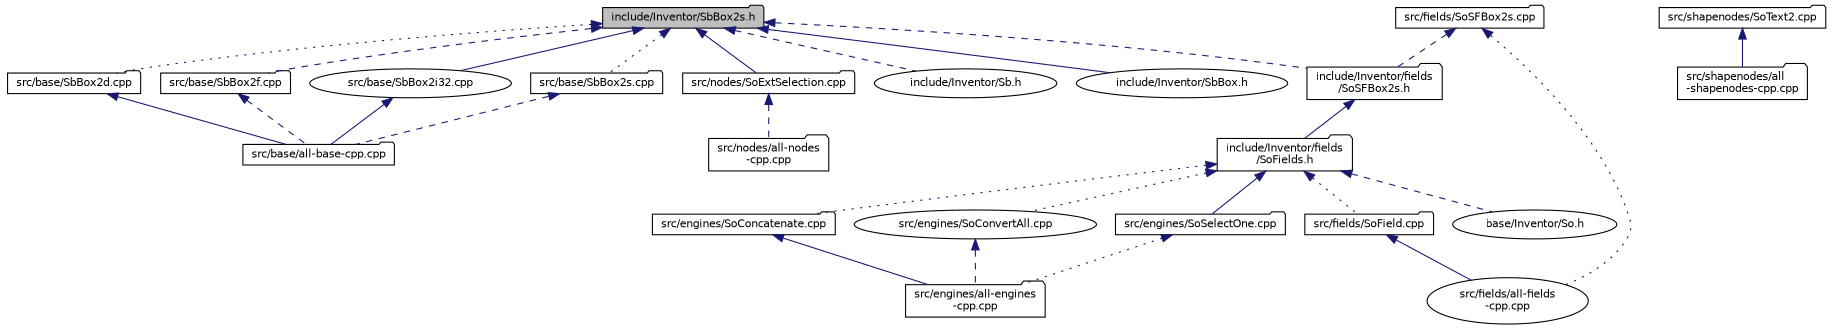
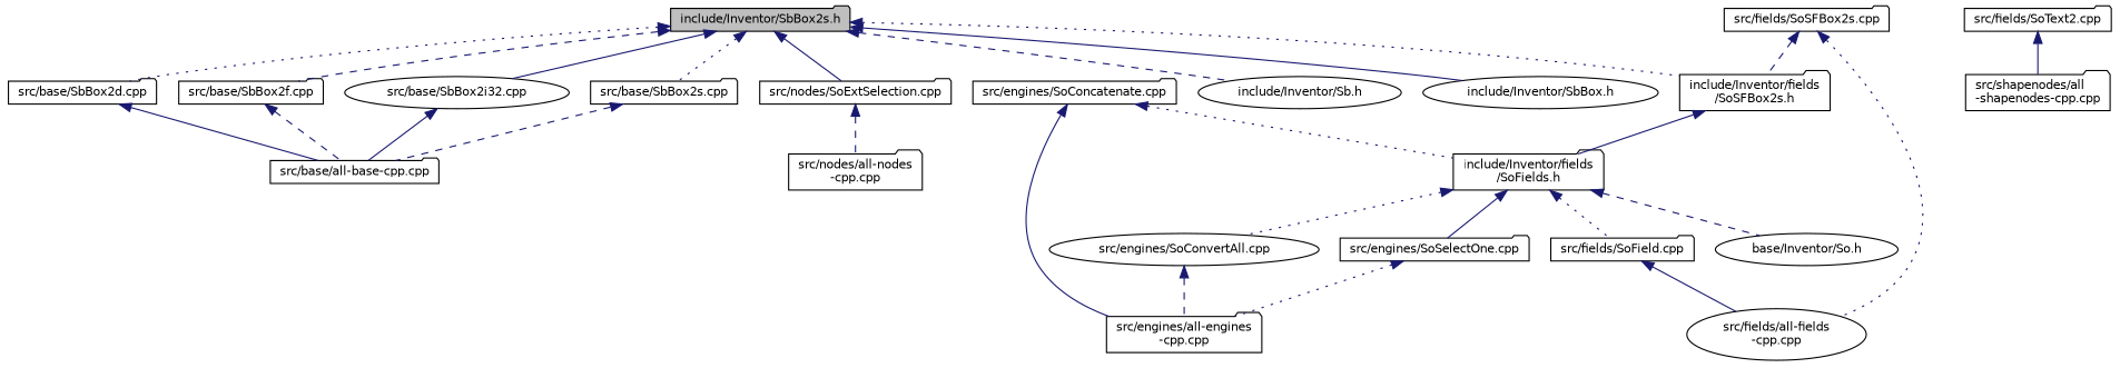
  digraph {
    node [color=black fillcolor=white fontname=Helvetica fontsize=10 shape=folder style=filled]
    edge [color=midnightblue dir=back fontname=Helvetica fontsize=10 labelfontname=Helvetica labelfontsize=10 style=solid]
    n1 [fillcolor=grey75 fontcolor=black height=0.2 label="include/Inventor/SbBox2s.h" width=0.4]
    n2 [height=0.2 label="src/base/SbBox2d.cpp" width=0.4]
    n3 [height=0.2 label="src/base/SbBox2f.cpp" width=0.4]
    n4 [height=0.2 label="src/base/SbBox2i32.cpp" shape=ellipse width=0.4]
    n5 [height=0.2 label="src/base/SbBox2s.cpp" width=0.4]
    n6 [height=0.2 label="src/nodes/SoExtSelection.cpp" width=0.4]
    n7 [height=0.2 label="include/Inventor/fields\l/SoSFBox2s.h" width=0.4]
    n8 [height=0.2 label="include/Inventor/Sb.h" shape=ellipse width=0.4]
    n9 [height=0.2 label="include/Inventor/SbBox.h" shape=ellipse width=0.4]
    n10 [height=0.2 label="src/base/all-base-cpp.cpp" width=0.4]
    n11 [height=0.2 label="src/nodes/all-nodes\l-cpp.cpp" width=0.4]
-   n12 [height=0.2 label="src/shapenodes/SoText2.cpp" width=0.4]
+   n12 [height=0.2 label="src/fields/SoText2.cpp" width=0.4]
    n13 [height=0.2 label="src/shapenodes/all\l-shapenodes-cpp.cpp" width=0.4]
    n14 [height=0.2 label="include/Inventor/fields\l/SoFields.h" width=0.4]
    n15 [height=0.2 label="src/fields/SoSFBox2s.cpp" width=0.4]
    n16 [height=0.2 label="src/fields/all-fields\l-cpp.cpp" shape=ellipse width=0.4]
    n17 [height=0.2 label="src/engines/SoConcatenate.cpp" width=0.4]
    n18 [height=0.2 label="src/engines/SoConvertAll.cpp" shape=ellipse width=0.4]
    n19 [height=0.2 label="src/engines/SoSelectOne.cpp" width=0.4]
    n20 [height=0.2 label="src/fields/SoField.cpp" width=0.4]
    n21 [height=0.2 label="base/Inventor/So.h" shape=ellipse width=0.4]
    n22 [height=0.2 label="src/engines/all-engines\l-cpp.cpp" width=0.4]
    n1 -> n2 [style=dotted]
    n1 -> n3 [style=dashed]
    n1 -> n4
    n1 -> n5 [style=dotted]
    n1 -> n6
-   n1 -> n7 [style=dashed]
+   n1 -> n7 [style=dotted]
    n1 -> n8 [style=dashed]
    n1 -> n9
    n2 -> n10
    n3 -> n10 [style=dashed]
    n4 -> n10
    n5 -> n10 [style=dashed]
    n6 -> n11 [style=dashed]
    n7 -> n14
    n12 -> n13
-   n14 -> n17 [style=dotted]
+   n17 -> n14 [style=dotted]
    n14 -> n18 [style=dotted]
    n14 -> n19
    n14 -> n20 [style=dotted]
    n14 -> n21 [style=dashed]
    n15 -> n7 [style=dashed]
    n15 -> n16 [style=dotted]
    n17 -> n22
    n18 -> n22 [style=dashed]
    n19 -> n22 [style=dotted]
    n20 -> n16
  }
